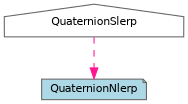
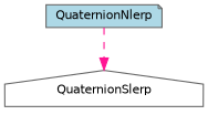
  digraph {
    rankdir=TB
    node [fontname=Helvetica fontsize=10 style=filled]
    n1 [color=gray40 fillcolor=white fontcolor=black height=0.2 label=QuaternionSlerp shape=house width=0.4]
    n2 [color=grey40 fillcolor=lightblue height=0.2 label=QuaternionNlerp shape=note width=0.4]
-   n1 -> n2 [color=deeppink fontname=Helvetica fontsize=10 labelfontname=Helvetica labelfontsize=10 style=dashed]
+   n2 -> n1 [color=deeppink fontname=Helvetica fontsize=10 labelfontname=Helvetica labelfontsize=10 style=dashed]
  }
